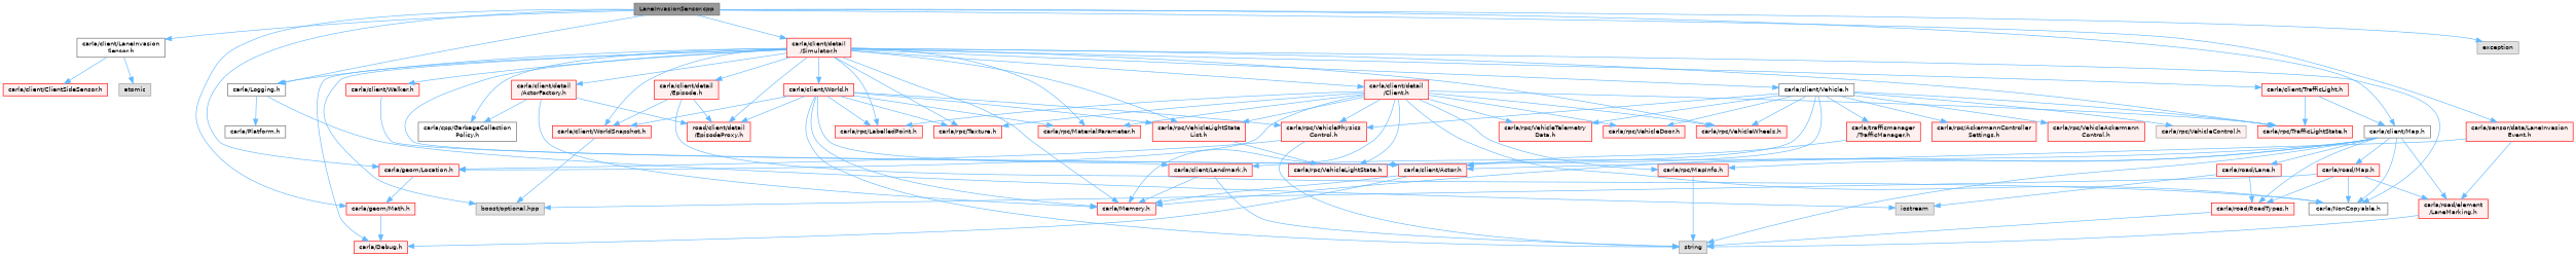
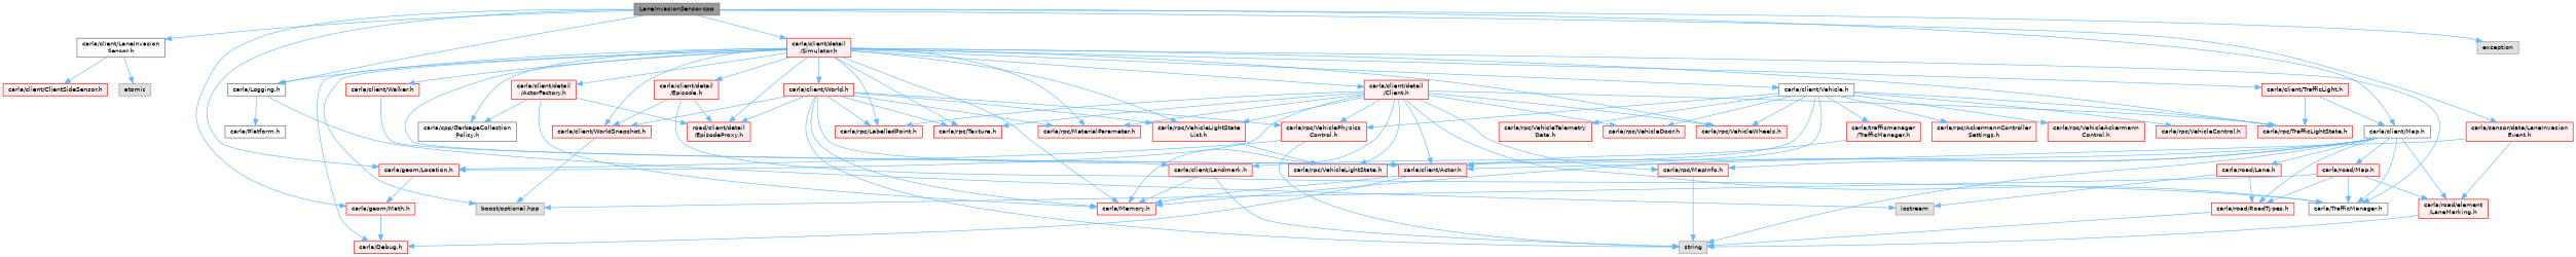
  digraph {
    node [color=red fillcolor="#FFF0F0" fontname=Helvetica fontsize=10 shape=box style=filled]
    edge [color=steelblue1 fontname=Helvetica fontsize=10 labelfontname=Helvetica labelfontsize=10 style=solid]
    n1 [color=gray40 fillcolor=grey60 fontcolor=black height=0.2 label="LaneInvasionSensor.cpp" width=0.4]
    n2 [color=grey40 fillcolor=white height=0.2 label="carla/client/LaneInvasion\lSensor.h" width=0.4]
    n3 [color=grey40 fillcolor=white height=0.2 label="carla/Logging.h" width=0.4]
    n4 [color=grey40 fillcolor=white height=0.2 label="carla/client/Map.h" width=0.4]
    n5 [height=0.2 label="carla/geom/Location.h" width=0.4]
    n6 [height=0.2 label="carla/geom/Math.h" width=0.4]
    n7 [height=0.2 label="carla/client/detail\l/Simulator.h" width=0.4]
    n8 [height=0.2 label="carla/sensor/data/LaneInvasion\lEvent.h" width=0.4]
    n9 [color=grey60 fillcolor="#E0E0E0" height=0.2 label=exception width=0.4]
    n10 [height=0.2 label="carla/client/ClientSideSensor.h" width=0.4]
    n11 [color=grey60 fillcolor="#E0E0E0" height=0.2 label=atomic width=0.4]
    n12 [color=grey40 fillcolor=white height=0.2 label="carla/Platform.h" width=0.4]
    n13 [color=grey60 fillcolor="#E0E0E0" height=0.2 label=iostream width=0.4]
    n14 [height=0.2 label="carla/Memory.h" width=0.4]
-   n15 [color=grey40 fillcolor=white height=0.2 label="carla/NonCopyable.h" width=0.4]
+   n15 [color=grey40 fillcolor=white height=0.2 label="carla/TrafficManager.h" width=0.4]
    n16 [height=0.2 label="carla/road/element\l/LaneMarking.h" width=0.4]
    n17 [color=grey60 fillcolor="#E0E0E0" height=0.2 label=string width=0.4]
    n18 [height=0.2 label="carla/road/Lane.h" width=0.4]
    n19 [height=0.2 label="carla/road/RoadTypes.h" width=0.4]
    n20 [height=0.2 label="carla/road/Map.h" width=0.4]
    n21 [height=0.2 label="carla/rpc/MapInfo.h" width=0.4]
    n22 [height=0.2 label="carla/client/Landmark.h" width=0.4]
    n23 [color=grey40 fillcolor=white height=0.2 label="carla/client/Vehicle.h" width=0.4]
    n24 [height=0.2 label="carla/client/Actor.h" width=0.4]
    n25 [height=0.2 label="carla/rpc/AckermannController\lSettings.h" width=0.4]
    n26 [height=0.2 label="carla/rpc/TrafficLightState.h" width=0.4]
    n27 [height=0.2 label="carla/rpc/VehicleAckermann\lControl.h" width=0.4]
-   n28 [color=grey60 height=0.2 label="carla/rpc/VehicleControl.h" width=0.4]
+   n28 [height=0.2 label="carla/rpc/VehicleControl.h" width=0.4]
    n29 [height=0.2 label="carla/rpc/VehicleDoor.h" width=0.4]
    n30 [height=0.2 label="carla/rpc/VehicleLightState.h" width=0.4]
    n31 [height=0.2 label="carla/rpc/VehiclePhysics\lControl.h" width=0.4]
    n32 [height=0.2 label="carla/rpc/VehicleTelemetry\lData.h" width=0.4]
    n33 [height=0.2 label="carla/rpc/VehicleWheels.h" width=0.4]
    n34 [height=0.2 label="carla/trafficmanager\l/TrafficManager.h" width=0.4]
    n35 [height=0.2 label="carla/Debug.h" width=0.4]
    n36 [color=grey60 fillcolor="#E0E0E0" height=0.2 label="boost/optional.hpp" width=0.4]
    n37 [color=grey40 fillcolor=white height=0.2 label="carla/cpp/GarbageCollection\lPolicy.h" width=0.4]
    n38 [height=0.2 label="carla/client/TrafficLight.h" width=0.4]
    n39 [height=0.2 label="carla/client/Walker.h" width=0.4]
    n40 [height=0.2 label="carla/client/World.h" width=0.4]
    n41 [height=0.2 label="carla/client/WorldSnapshot.h" width=0.4]
    n42 [height=0.2 label="road/client/detail\l/EpisodeProxy.h" width=0.4]
    n43 [height=0.2 label="carla/rpc/LabelledPoint.h" width=0.4]
    n44 [height=0.2 label="carla/rpc/VehicleLightState\lList.h" width=0.4]
    n45 [height=0.2 label="carla/rpc/Texture.h" width=0.4]
    n46 [height=0.2 label="carla/rpc/MaterialParameter.h" width=0.4]
    n47 [height=0.2 label="carla/client/detail\l/ActorFactory.h" width=0.4]
    n48 [height=0.2 label="carla/client/detail\l/Client.h" width=0.4]
    n49 [height=0.2 label="carla/client/detail\l/Episode.h" width=0.4]
    n1 -> n2
    n1 -> n3
    n1 -> n4
    n1 -> n5
    n1 -> n6
    n1 -> n7
    n1 -> n8
    n1 -> n9
    n2 -> n10
    n2 -> n11
    n3 -> n12
    n3 -> n13
    n4 -> n14
    n4 -> n15
    n4 -> n16
    n4 -> n17
    n4 -> n18
    n4 -> n19
    n4 -> n20
    n4 -> n21
    n4 -> n22
    n5 -> n6
    n6 -> n35
    n7 -> n3
    n7 -> n14
    n7 -> n15
    n7 -> n23
    n7 -> n24
    n7 -> n26
    n7 -> n33
    n7 -> n35
    n7 -> n36
    n7 -> n37
    n7 -> n38
    n7 -> n39
    n7 -> n40
    n7 -> n41
    n7 -> n42
    n7 -> n43
    n7 -> n44
    n7 -> n45
    n7 -> n46
    n7 -> n47
    n7 -> n48
    n7 -> n49
    n8 -> n16
    n8 -> n24
    n16 -> n17
    n18 -> n13
    n18 -> n19
    n19 -> n17
    n20 -> n15
    n20 -> n16
    n20 -> n19
    n20 -> n36
    n21 -> n17
    n22 -> n14
    n22 -> n17
    n23 -> n24
    n23 -> n25
    n23 -> n26
    n23 -> n27
    n23 -> n28
    n23 -> n29
    n23 -> n30
    n23 -> n31
    n23 -> n32
    n23 -> n33
    n23 -> n34
    n24 -> n14
    n24 -> n35
    n31 -> n5
    n31 -> n17
    n34 -> n24
    n38 -> n4
    n38 -> n26
    n39 -> n24
    n40 -> n14
    n40 -> n17
    n40 -> n22
    n40 -> n31
    n40 -> n41
    n40 -> n42
    n40 -> n43
    n40 -> n44
    n40 -> n45
    n40 -> n46
    n41 -> n36
    n44 -> n30
    n47 -> n14
    n47 -> n37
    n47 -> n42
    n48 -> n5
    n48 -> n14
    n48 -> n15
    n48 -> n21
    n48 -> n26
    n48 -> n29
    n48 -> n30
    n48 -> n31
-   n48 -> n32
+   n48 -> n24
    n48 -> n33
    n48 -> n43
    n48 -> n44
    n48 -> n45
    n48 -> n46
    n49 -> n15
    n49 -> n41
    n49 -> n42
  }
